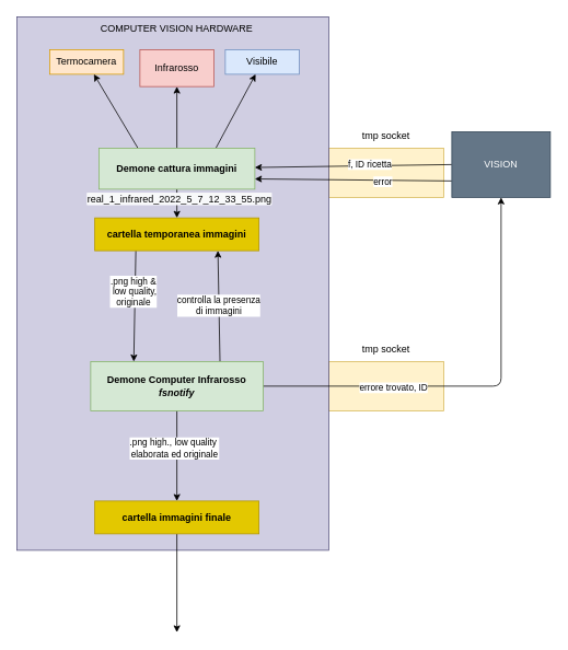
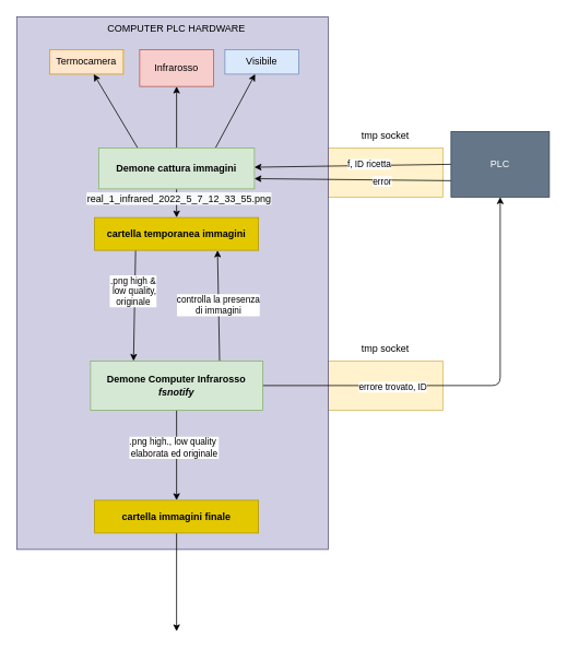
  <mxCell id="0" />
  <mxCell id="1" parent="0" />
  <mxCell id="2" value="" style="rounded=0;whiteSpace=wrap;html=1;fillColor=#fff2cc;strokeColor=#d6b656;" parent="1" vertex="1"><mxGeometry x="400" y="440" width="140" height="60" as="geometry" /></mxCell>
  <mxCell id="3" value="" style="rounded=0;whiteSpace=wrap;html=1;fillColor=#fff2cc;strokeColor=#d6b656;" parent="1" vertex="1"><mxGeometry x="400" y="180" width="140" height="60" as="geometry" /></mxCell>
  <mxCell id="4" value="" style="rounded=0;whiteSpace=wrap;html=1;fillColor=#d0cee2;strokeColor=#56517e;" parent="1" vertex="1"><mxGeometry x="20" y="20" width="380" height="650" as="geometry" /></mxCell>
  <mxCell id="5" value="Termocamera" style="rounded=0;whiteSpace=wrap;html=1;fillColor=#ffe6cc;strokeColor=#d79b00;" parent="1" vertex="1"><mxGeometry x="60" y="60" width="90" height="30" as="geometry" /></mxCell>
  <mxCell id="6" value="Infrarosso" style="rounded=0;whiteSpace=wrap;html=1;fillColor=#f8cecc;strokeColor=#b85450;" parent="1" vertex="1"><mxGeometry x="170" y="60" width="90" height="45" as="geometry" /></mxCell>
  <mxCell id="7" value="Visibile" style="rounded=0;whiteSpace=wrap;html=1;fillColor=#dae8fc;strokeColor=#6c8ebf;" parent="1" vertex="1"><mxGeometry x="274" y="60" width="90" height="30" as="geometry" /></mxCell>
  <mxCell id="8" style="edgeStyle=none;html=1;exitX=0.25;exitY=0;exitDx=0;exitDy=0;" parent="1" source="13" target="5" edge="1"><mxGeometry relative="1" as="geometry" /></mxCell>
  <mxCell id="9" style="edgeStyle=none;html=1;exitX=0.5;exitY=0;exitDx=0;exitDy=0;entryX=0.5;entryY=1;entryDx=0;entryDy=0;" parent="1" source="13" target="6" edge="1"><mxGeometry relative="1" as="geometry" /></mxCell>
  <mxCell id="10" style="edgeStyle=none;html=1;exitX=0.75;exitY=0;exitDx=0;exitDy=0;" parent="1" source="13" target="7" edge="1"><mxGeometry relative="1" as="geometry" /></mxCell>
  <mxCell id="11" style="edgeStyle=none;html=1;exitX=0.5;exitY=1;exitDx=0;exitDy=0;entryX=0.5;entryY=0;entryDx=0;entryDy=0;" parent="1" source="13" target="22" edge="1"><mxGeometry relative="1" as="geometry" /></mxCell>
  <mxCell id="12" value="&lt;span style=&quot;font-size: 12px ; background-color: rgb(248 , 249 , 250)&quot;&gt;real_1_infrared_2022_5_7_12_33_55.png&lt;/span&gt;" style="edgeLabel;html=1;align=center;verticalAlign=middle;resizable=0;points=[];" parent="11" vertex="1" connectable="0"><mxGeometry x="-0.343" y="2" relative="1" as="geometry"><mxPoint as="offset" /></mxGeometry></mxCell>
  <mxCell id="13" value="&lt;b&gt;Demone cattura immagini&lt;/b&gt;" style="rounded=0;whiteSpace=wrap;html=1;fillColor=#d5e8d4;strokeColor=#82b366;" parent="1" vertex="1"><mxGeometry x="120" y="180" width="190" height="50" as="geometry" /></mxCell>
  <mxCell id="14" style="edgeStyle=none;html=1;exitX=0;exitY=0.5;exitDx=0;exitDy=0;" parent="1" source="19" target="13" edge="1"><mxGeometry relative="1" as="geometry" /></mxCell>
  <mxCell id="15" value="f, ID ricetta" style="edgeLabel;html=1;align=center;verticalAlign=middle;resizable=0;points=[];" parent="14" vertex="1" connectable="0"><mxGeometry x="-0.168" y="-2" relative="1" as="geometry"><mxPoint as="offset" /></mxGeometry></mxCell>
  <mxCell id="16" style="edgeStyle=none;html=1;exitX=0;exitY=0.75;exitDx=0;exitDy=0;entryX=1;entryY=0.75;entryDx=0;entryDy=0;" parent="1" source="19" target="13" edge="1"><mxGeometry relative="1" as="geometry" /></mxCell>
  <mxCell id="17" value="&lt;span style=&quot;color: rgba(0 , 0 , 0 , 0) ; font-family: monospace ; font-size: 0px ; background-color: rgb(248 , 249 , 250)&quot;&gt;%3CmxGraphModel%3E%3Croot%3E%3CmxCell%20id%3D%220%22%2F%3E%3CmxCell%20id%3D%221%22%20parent%3D%220%22%2F%3E%3CmxCell%20id%3D%222%22%20value%3D%22error%26lt%3Bbr%26gt%3B%22%20style%3D%22edgeLabel%3Bhtml%3D1%3Balign%3Dcenter%3BverticalAlign%3Dmiddle%3Bresizable%3D0%3Bpoints%3D%5B%5D%3B%22%20vertex%3D%221%22%20connectable%3D%220%22%20parent%3D%221%22%3E%3CmxGeometry%20x%3D%22540%22%20y%3D%22279.5%22%20as%3D%22geometry%22%2F%3E%3C%2FmxCell%3E%3C%2Froot%3E%3C%2FmxGraphModel%3E&lt;/span&gt;" style="edgeLabel;html=1;align=center;verticalAlign=middle;resizable=0;points=[];" parent="16" vertex="1" connectable="0"><mxGeometry x="-0.278" y="1" relative="1" as="geometry"><mxPoint as="offset" /></mxGeometry></mxCell>
  <mxCell id="18" value="error" style="edgeLabel;html=1;align=center;verticalAlign=middle;resizable=0;points=[];" parent="16" vertex="1" connectable="0"><mxGeometry x="-0.304" y="1" relative="1" as="geometry"><mxPoint as="offset" /></mxGeometry></mxCell>
- <mxCell id="19" value="VISION" style="rounded=0;whiteSpace=wrap;html=1;fillColor=#647687;fontColor=#ffffff;strokeColor=#314354;" parent="1" vertex="1"><mxGeometry x="550" y="160" width="120" height="80" as="geometry" /></mxCell>
+ <mxCell id="19" value="PLC" style="rounded=0;whiteSpace=wrap;html=1;fillColor=#647687;fontColor=#ffffff;strokeColor=#314354;" parent="1" vertex="1"><mxGeometry x="550" y="160" width="120" height="80" as="geometry" /></mxCell>
  <mxCell id="20" style="edgeStyle=none;html=1;exitX=0.25;exitY=1;exitDx=0;exitDy=0;entryX=0.25;entryY=0;entryDx=0;entryDy=0;" parent="1" source="22" target="28" edge="1"><mxGeometry relative="1" as="geometry" /></mxCell>
  <mxCell id="21" value=".png high &amp;amp;&lt;br&gt;&amp;nbsp;low quality, &lt;br&gt;originale" style="edgeLabel;html=1;align=center;verticalAlign=middle;resizable=0;points=[];" parent="20" vertex="1" connectable="0"><mxGeometry x="-0.259" y="-3" relative="1" as="geometry"><mxPoint as="offset" /></mxGeometry></mxCell>
  <mxCell id="22" value="cartella temporanea immagini" style="rounded=0;whiteSpace=wrap;html=1;fillColor=#e3c800;fontColor=#000000;strokeColor=#B09500;fontStyle=1" parent="1" vertex="1"><mxGeometry x="115" y="265" width="200" height="40" as="geometry" /></mxCell>
  <mxCell id="23" value="controlla la presenza &lt;br&gt;di immagini" style="edgeStyle=none;html=1;exitX=0.75;exitY=0;exitDx=0;exitDy=0;entryX=0.75;entryY=1;entryDx=0;entryDy=0;" parent="1" source="28" target="22" edge="1"><mxGeometry relative="1" as="geometry" /></mxCell>
  <mxCell id="24" style="edgeStyle=none;html=1;entryX=0.5;entryY=1;entryDx=0;entryDy=0;" parent="1" source="28" target="19" edge="1"><mxGeometry relative="1" as="geometry"><Array as="points"><mxPoint x="610" y="470" /></Array></mxGeometry></mxCell>
  <mxCell id="25" value="errore trovato, ID" style="edgeLabel;html=1;align=center;verticalAlign=middle;resizable=0;points=[];" parent="24" vertex="1" connectable="0"><mxGeometry x="-0.392" y="-1" relative="1" as="geometry"><mxPoint as="offset" /></mxGeometry></mxCell>
  <mxCell id="26" style="edgeStyle=none;html=1;" parent="1" source="28" target="30" edge="1"><mxGeometry relative="1" as="geometry" /></mxCell>
  <mxCell id="27" value=".png high., low quality&amp;nbsp;&lt;br&gt;elaborata ed originale" style="edgeLabel;html=1;align=center;verticalAlign=middle;resizable=0;points=[];" parent="26" vertex="1" connectable="0"><mxGeometry x="-0.182" y="-4" relative="1" as="geometry"><mxPoint as="offset" /></mxGeometry></mxCell>
  <mxCell id="28" value="&lt;b&gt;Demone Computer Infrarosso&lt;br&gt;&lt;i&gt;fsnotify&lt;/i&gt;&lt;/b&gt;" style="rounded=0;whiteSpace=wrap;html=1;fillColor=#d5e8d4;strokeColor=#82b366;" parent="1" vertex="1"><mxGeometry x="110" y="440" width="210" height="60" as="geometry" /></mxCell>
  <mxCell id="29" style="edgeStyle=none;html=1;exitX=0.5;exitY=1;exitDx=0;exitDy=0;" edge="1" parent="1" source="30"><mxGeometry relative="1" as="geometry"><mxPoint x="215" y="770" as="targetPoint" /></mxGeometry></mxCell>
  <mxCell id="30" value="cartella immagini finale" style="rounded=0;whiteSpace=wrap;html=1;fillColor=#e3c800;fontColor=#000000;strokeColor=#B09500;fontStyle=1" parent="1" vertex="1"><mxGeometry x="115" y="610" width="200" height="40" as="geometry" /></mxCell>
- <mxCell id="31" value="COMPUTER VISION HARDWARE" style="text;html=1;strokeColor=none;fillColor=none;align=center;verticalAlign=middle;whiteSpace=wrap;rounded=0;" parent="1" vertex="1"><mxGeometry x="95" y="20" width="240" height="30" as="geometry" /></mxCell>
+ <mxCell id="31" value="COMPUTER PLC HARDWARE" style="text;html=1;strokeColor=none;fillColor=none;align=center;verticalAlign=middle;whiteSpace=wrap;rounded=0;" parent="1" vertex="1"><mxGeometry x="95" y="20" width="240" height="30" as="geometry" /></mxCell>
  <mxCell id="32" value="tmp socket" style="text;html=1;strokeColor=none;fillColor=none;align=center;verticalAlign=middle;whiteSpace=wrap;rounded=0;" parent="1" vertex="1"><mxGeometry x="410" y="150" width="120" height="30" as="geometry" /></mxCell>
  <mxCell id="33" value="tmp socket" style="text;html=1;strokeColor=none;fillColor=none;align=center;verticalAlign=middle;whiteSpace=wrap;rounded=0;" parent="1" vertex="1"><mxGeometry x="410" y="410" width="120" height="30" as="geometry" /></mxCell>
